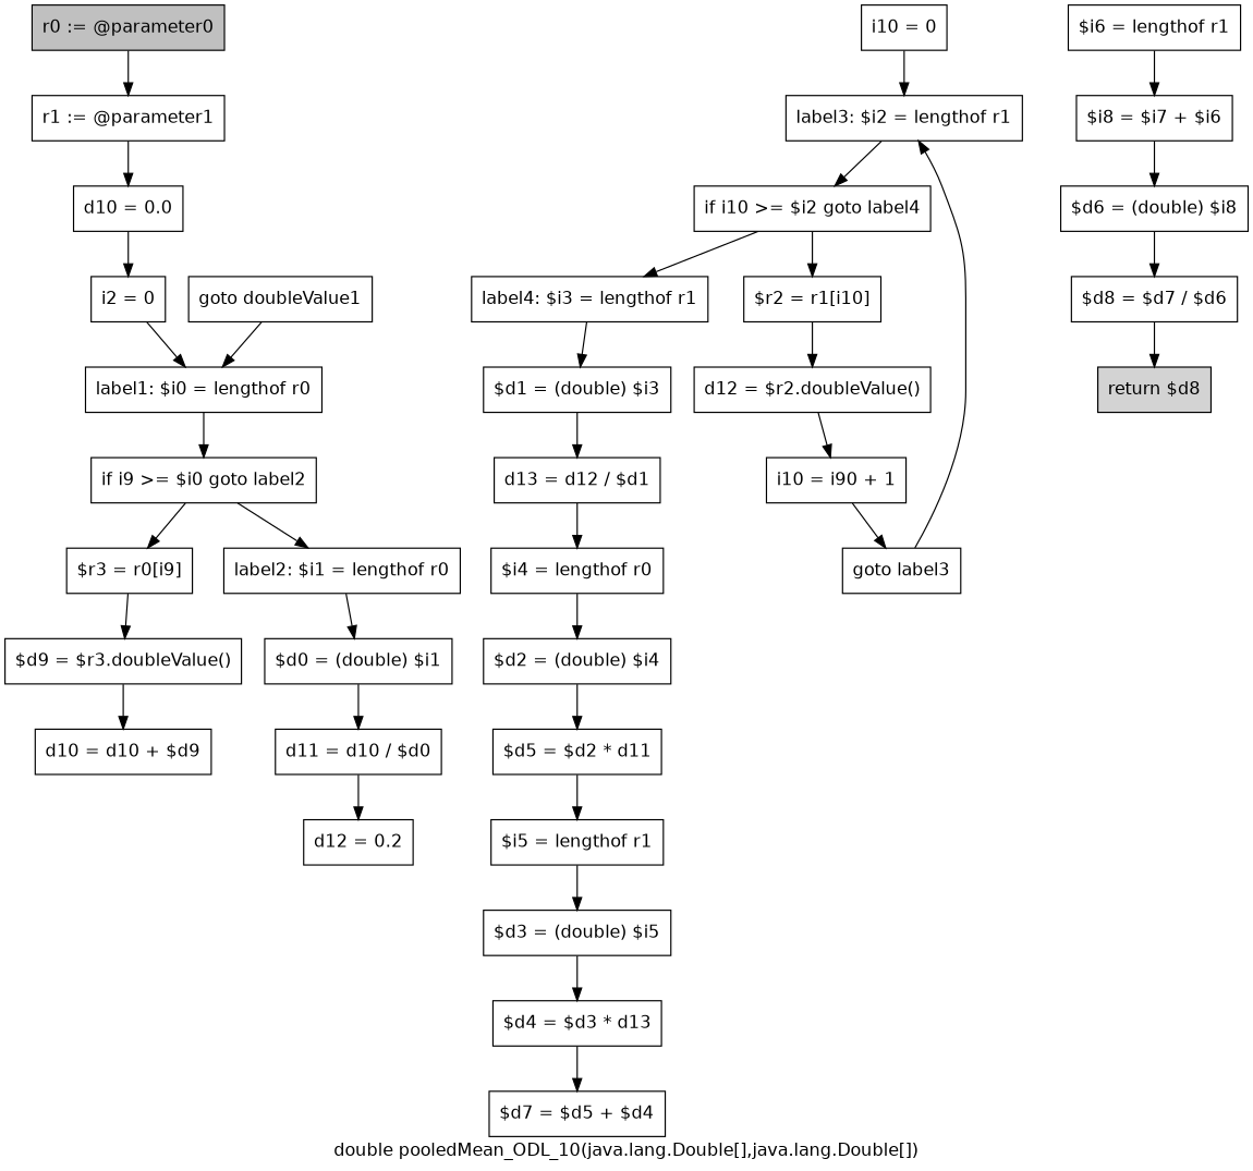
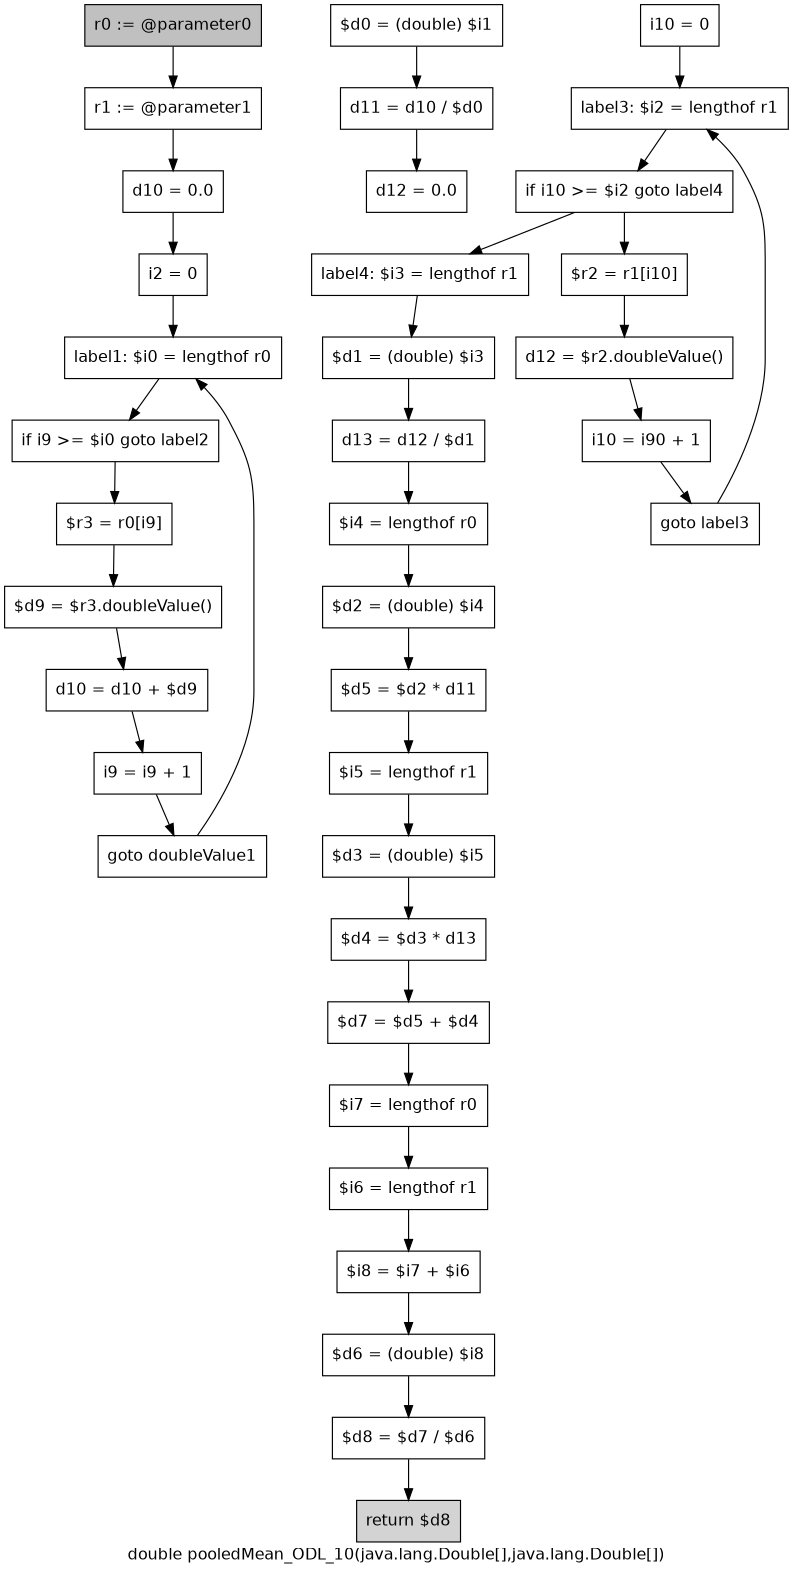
  digraph {
    fontname="DejaVu Sans"
    label="double pooledMean_ODL_10(java.lang.Double[],java.lang.Double[])"
    node [fontname="DejaVu Sans" shape=box]
    edge [fontname="DejaVu Sans"]
    n1 [fillcolor=gray label="r0 := @parameter0" style=filled]
    n2 [label="r1 := @parameter1"]
    n3 [label="d10 = 0.0"]
    n4 [label="i2 = 0"]
    n5 [label="label1: $i0 = lengthof r0"]
    n6 [label="if i9 >= $i0 goto label2"]
    n7 [label="$r3 = r0[i9]"]
-   n8 [label="label2: $i1 = lengthof r0"]
    n9 [label="$d9 = $r3.doubleValue()"]
    n10 [label="$d0 = (double) $i1"]
    n11 [label="d10 = d10 + $d9"]
    n12 [label="d11 = d10 / $d0"]
+   n13 [label="i9 = i9 + 1"]
    n14 [label="goto doubleValue1"]
-   n15 [label="d12 = 0.2"]
+   n15 [label="d12 = 0.0"]
    n16 [label="i10 = 0"]
    n17 [label="label3: $i2 = lengthof r1"]
    n18 [label="if i10 >= $i2 goto label4"]
    n19 [label="$r2 = r1[i10]"]
    n20 [label="label4: $i3 = lengthof r1"]
    n21 [label="d12 = $r2.doubleValue()"]
    n22 [label="$d1 = (double) $i3"]
    n23 [label="i10 = i90 + 1"]
    n24 [label="d13 = d12 / $d1"]
    n25 [label="goto label3"]
    n26 [label="$i4 = lengthof r0"]
    n27 [label="$d2 = (double) $i4"]
    n28 [label="$d5 = $d2 * d11"]
    n29 [label="$i5 = lengthof r1"]
    n30 [label="$d3 = (double) $i5"]
    n31 [label="$d4 = $d3 * d13"]
    n32 [label="$d7 = $d5 + $d4"]
+   n33 [label="$i7 = lengthof r0"]
    n34 [label="$i6 = lengthof r1"]
    n35 [label="$i8 = $i7 + $i6"]
    n36 [label="$d6 = (double) $i8"]
    n37 [label="$d8 = $d7 / $d6"]
    n38 [fillcolor=lightgray label="return $d8" style=filled]
    n1 -> n2
    n2 -> n3
    n3 -> n4
    n4 -> n5
    n5 -> n6
    n6 -> n7
-   n6 -> n8
    n7 -> n9
-   n8 -> n10
    n9 -> n11
    n10 -> n12
+   n11 -> n13
    n12 -> n15
+   n13 -> n14
    n14 -> n5
    n16 -> n17
    n17 -> n18
    n18 -> n19
    n18 -> n20
    n19 -> n21
    n20 -> n22
    n21 -> n23
    n22 -> n24
    n23 -> n25
    n24 -> n26
    n25 -> n17
    n26 -> n27
    n27 -> n28
    n28 -> n29
    n29 -> n30
    n30 -> n31
    n31 -> n32
+   n32 -> n33
+   n33 -> n34
    n34 -> n35
    n35 -> n36
    n36 -> n37
    n37 -> n38
  }
